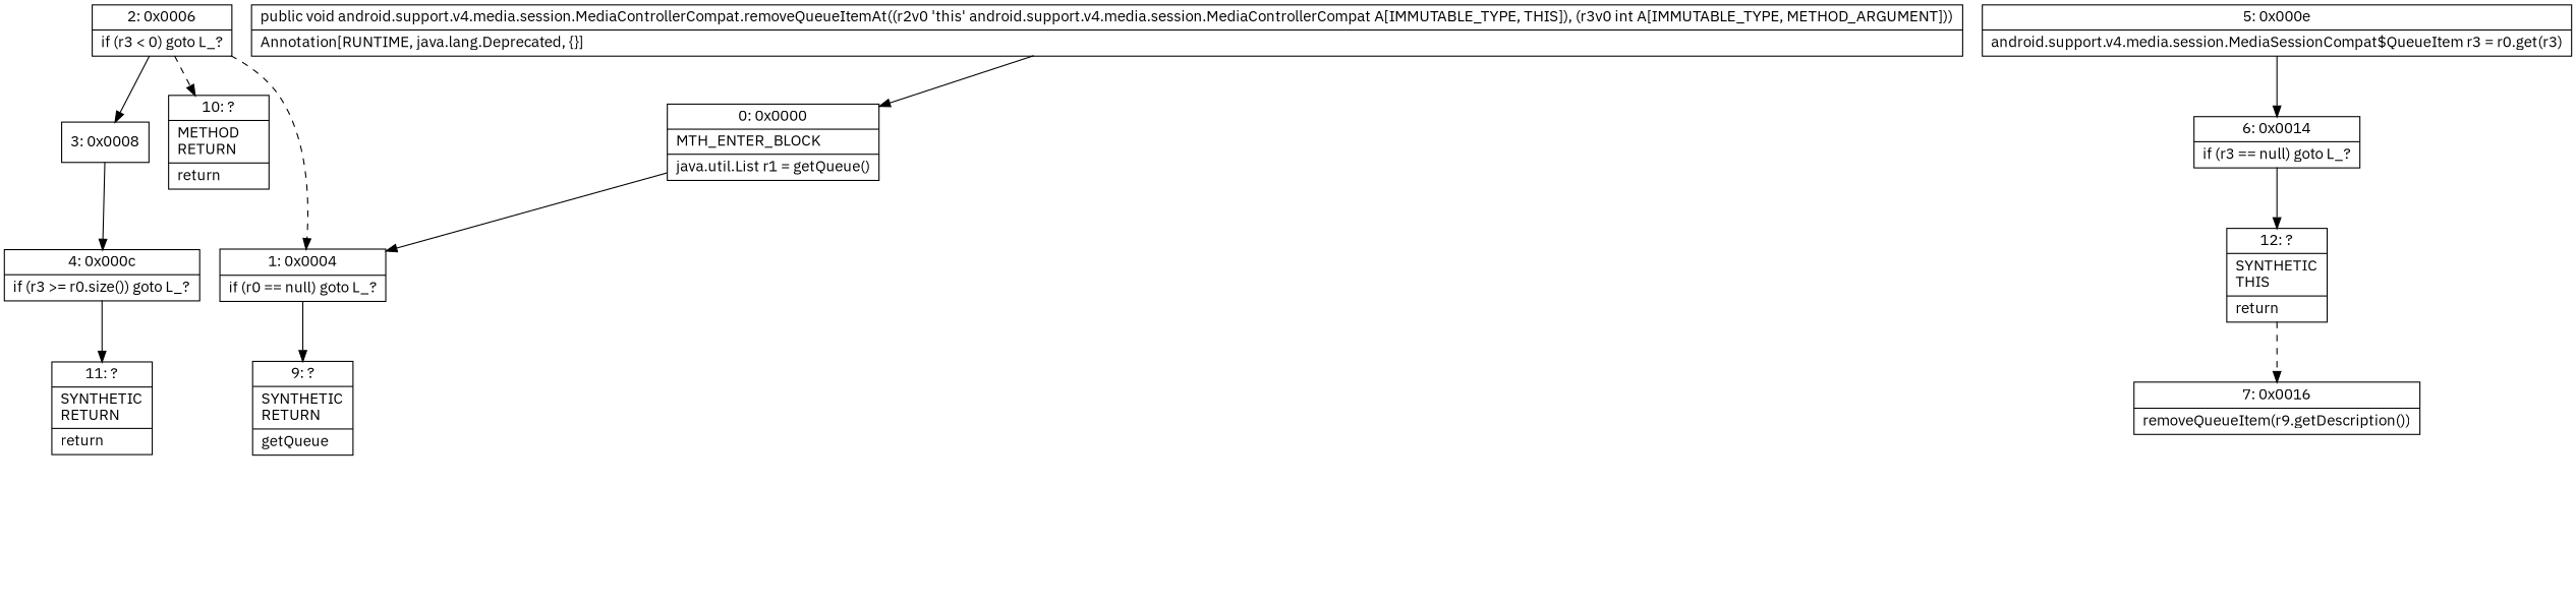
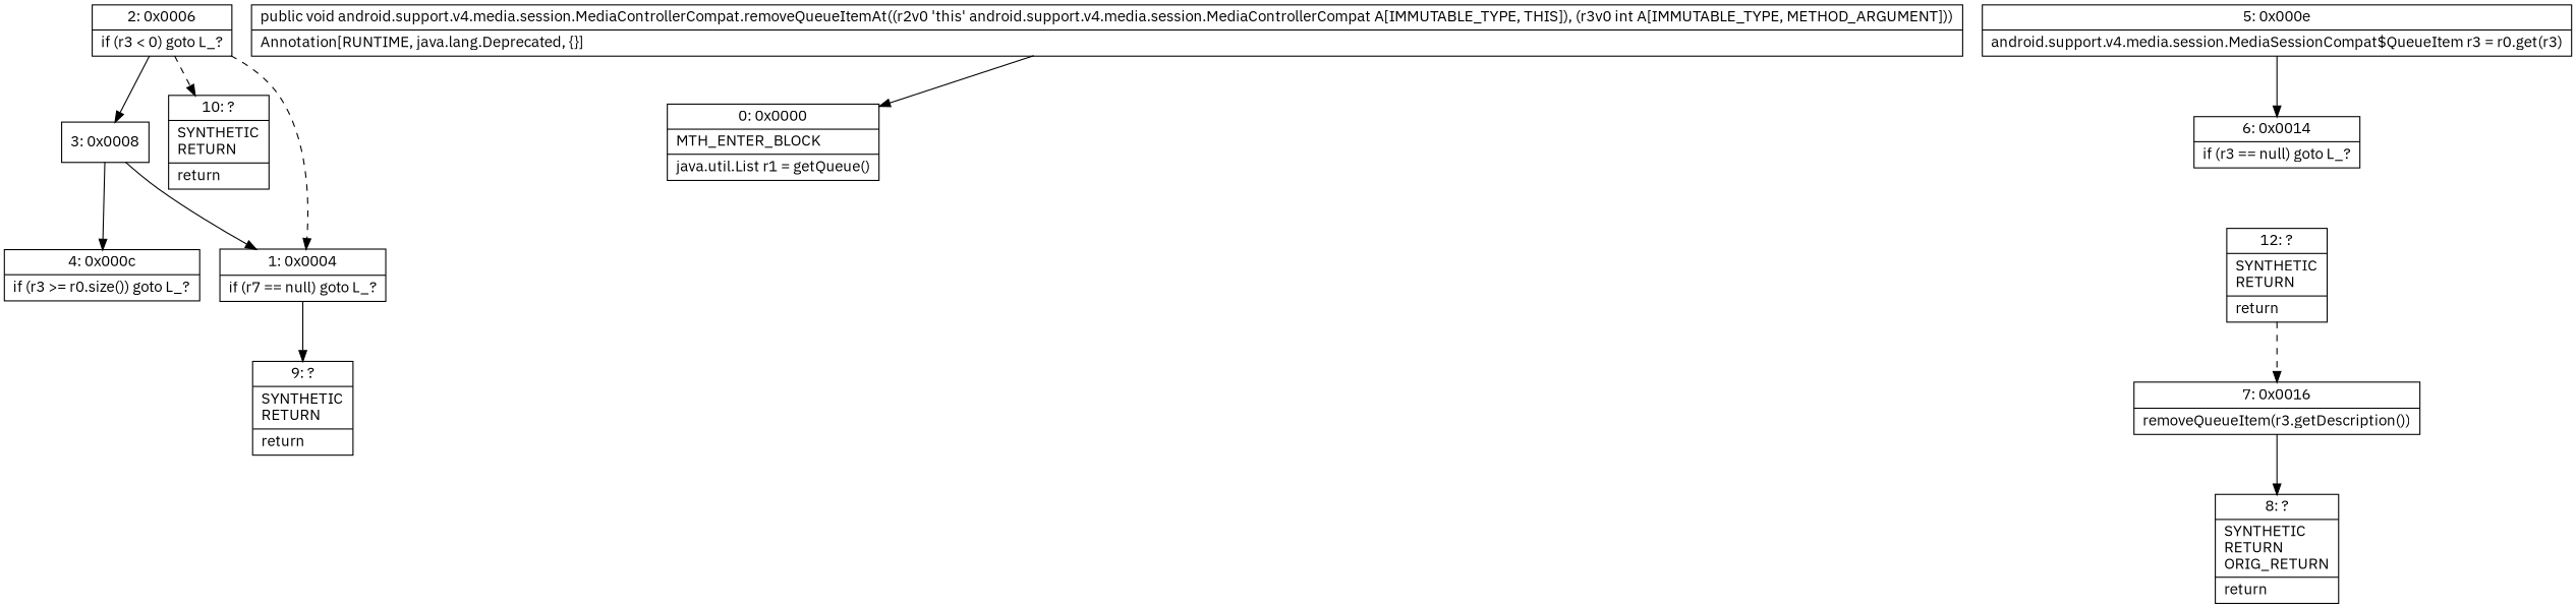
  digraph {
    fontname="IBM Plex Sans"
    node [fontname="IBM Plex Sans" shape=record]
    edge [fontname="IBM Plex Sans"]
    n1 [label="{0\:\ 0x0000|MTH_ENTER_BLOCK\l|java.util.List r1 = getQueue()\l}"]
-   n2 [label="{1\:\ 0x0004|if (r0 == null) goto L_?\l}"]
-   n3 [label="{9\:\ ?|SYNTHETIC\lRETURN\l|getQueue\l}"]
+   n2 [label="{1\:\ 0x0004|if (r7 == null) goto L_?\l}"]
+   n3 [label="{9\:\ ?|SYNTHETIC\lRETURN\l|return\l}"]
    n4 [label="{2\:\ 0x0006|if (r3 \< 0) goto L_?\l}"]
    n5 [label="{3\:\ 0x0008}"]
-   n6 [label="{10\:\ ?|METHOD\lRETURN\l|return\l}"]
+   n6 [label="{10\:\ ?|SYNTHETIC\lRETURN\l|return\l}"]
    n7 [label="{4\:\ 0x000c|if (r3 \>= r0.size()) goto L_?\l}"]
-   n8 [label="{11\:\ ?|SYNTHETIC\lRETURN\l|return\l}"]
    n9 [label="{5\:\ 0x000e|android.support.v4.media.session.MediaSessionCompat$QueueItem r3 = r0.get(r3)\l}"]
    n10 [label="{6\:\ 0x0014|if (r3 == null) goto L_?\l}"]
-   n11 [label="{12\:\ ?|SYNTHETIC\lTHIS\l|return\l}"]
-   n12 [label="{7\:\ 0x0016|removeQueueItem(r9.getDescription())\l}"]
+   n11 [label="{12\:\ ?|SYNTHETIC\lRETURN\l|return\l}"]
+   n12 [label="{7\:\ 0x0016|removeQueueItem(r3.getDescription())\l}"]
+   n13 [label="{8\:\ ?|SYNTHETIC\lRETURN\lORIG_RETURN\l|return\l}"]
    n14 [label="{public void android.support.v4.media.session.MediaControllerCompat.removeQueueItemAt((r2v0 'this' android.support.v4.media.session.MediaControllerCompat A[IMMUTABLE_TYPE, THIS]), (r3v0 int A[IMMUTABLE_TYPE, METHOD_ARGUMENT]))  | Annotation[RUNTIME, java.lang.Deprecated, \{\}]\l}"]
-   n1 -> n2
+   n5 -> n2
    n2 -> n3
    n4 -> n2 [style=dashed]
    n4 -> n5 [style=solid]
    n4 -> n6 [style=dashed]
    n5 -> n7
-   n7 -> n8
    n9 -> n10
-   n10 -> n11
    n11 -> n12 [style=dashed]
+   n12 -> n13
    n14 -> n1
  }
